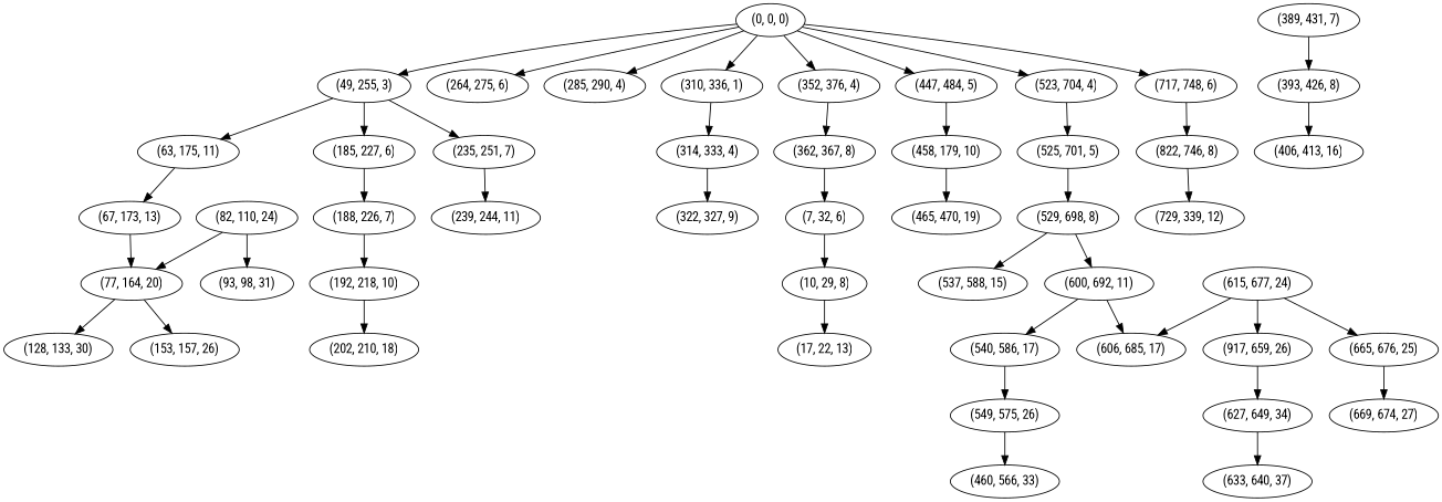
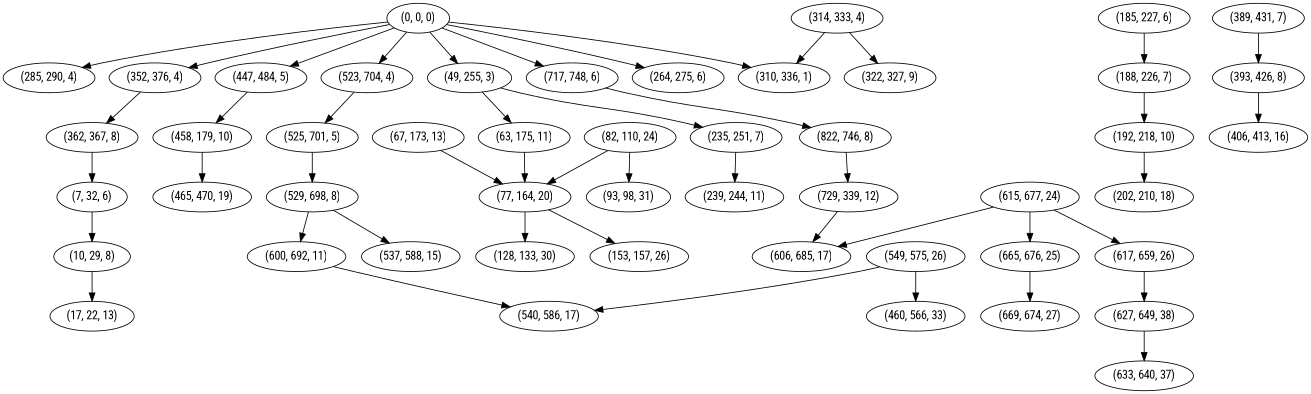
  digraph {
    fontname="Roboto Condensed"
    node [fontname="Roboto Condensed"]
    edge [fontname="Roboto Condensed"]
    "(0, 0, 0)"
    "(49, 255, 3)"
    "(264, 275, 6)"
    "(285, 290, 4)"
    "(310, 336, 1)"
    "(352, 376, 4)"
    "(447, 484, 5)"
    "(523, 704, 4)"
    "(717, 748, 6)"
    "(7, 32, 6)"
    "(10, 29, 8)"
    "(63, 175, 11)"
    "(185, 227, 6)"
    "(235, 251, 7)"
    "(314, 333, 4)"
    "(362, 367, 8)"
    n17 [label="(458, 179, 10)"]
    "(525, 701, 5)"
    n19 [label="(822, 746, 8)"]
    "(17, 22, 13)"
    "(67, 173, 13)"
    "(188, 226, 7)"
    "(239, 244, 11)"
    "(77, 164, 20)"
    "(128, 133, 30)"
    "(153, 157, 26)"
    "(82, 110, 24)"
    "(93, 98, 31)"
    "(192, 218, 10)"
    "(202, 210, 18)"
    "(322, 327, 9)"
    "(389, 431, 7)"
    "(393, 426, 8)"
    "(406, 413, 16)"
    n35 [label="(465, 470, 19)"]
    "(529, 698, 8)"
    "(537, 588, 15)"
    "(600, 692, 11)"
    "(540, 586, 17)"
    "(606, 685, 17)"
    "(549, 575, 26)"
    n42 [label="(460, 566, 33)"]
    "(615, 677, 24)"
-   "(617, 659, 26)" [label="(917, 659, 26)"]
+   "(617, 659, 26)"
    "(665, 676, 25)"
-   "(627, 649, 34)"
+   "(627, 649, 34)" [label="(627, 649, 38)"]
    "(669, 674, 27)"
    "(633, 640, 37)"
    n49 [label="(729, 339, 12)"]
    "(0, 0, 0)" -> "(49, 255, 3)"
    "(0, 0, 0)" -> "(264, 275, 6)"
    "(0, 0, 0)" -> "(285, 290, 4)"
    "(0, 0, 0)" -> "(310, 336, 1)"
    "(0, 0, 0)" -> "(352, 376, 4)"
    "(0, 0, 0)" -> "(447, 484, 5)"
    "(0, 0, 0)" -> "(523, 704, 4)"
    "(0, 0, 0)" -> "(717, 748, 6)"
    "(49, 255, 3)" -> "(63, 175, 11)"
-   "(49, 255, 3)" -> "(185, 227, 6)"
    "(49, 255, 3)" -> "(235, 251, 7)"
-   "(310, 336, 1)" -> "(314, 333, 4)"
+   "(314, 333, 4)" -> "(310, 336, 1)"
    "(352, 376, 4)" -> "(362, 367, 8)"
    "(447, 484, 5)" -> n17
    "(523, 704, 4)" -> "(525, 701, 5)"
    "(717, 748, 6)" -> n19
    "(7, 32, 6)" -> "(10, 29, 8)"
    "(10, 29, 8)" -> "(17, 22, 13)"
-   "(63, 175, 11)" -> "(67, 173, 13)"
+   "(63, 175, 11)" -> "(77, 164, 20)"
    "(185, 227, 6)" -> "(188, 226, 7)"
    "(235, 251, 7)" -> "(239, 244, 11)"
    "(314, 333, 4)" -> "(322, 327, 9)"
    "(362, 367, 8)" -> "(7, 32, 6)"
    n17 -> n35
    "(525, 701, 5)" -> "(529, 698, 8)"
    n19 -> n49
    "(67, 173, 13)" -> "(77, 164, 20)"
    "(188, 226, 7)" -> "(192, 218, 10)"
    "(77, 164, 20)" -> "(128, 133, 30)"
    "(77, 164, 20)" -> "(153, 157, 26)"
    "(82, 110, 24)" -> "(77, 164, 20)"
    "(82, 110, 24)" -> "(93, 98, 31)"
    "(192, 218, 10)" -> "(202, 210, 18)"
    "(389, 431, 7)" -> "(393, 426, 8)"
    "(393, 426, 8)" -> "(406, 413, 16)"
    "(529, 698, 8)" -> "(537, 588, 15)"
    "(529, 698, 8)" -> "(600, 692, 11)"
    "(600, 692, 11)" -> "(540, 586, 17)"
-   "(600, 692, 11)" -> "(606, 685, 17)"
-   "(540, 586, 17)" -> "(549, 575, 26)"
+   n49 -> "(606, 685, 17)"
+   "(549, 575, 26)" -> "(540, 586, 17)"
    "(549, 575, 26)" -> n42
    "(615, 677, 24)" -> "(606, 685, 17)"
    "(615, 677, 24)" -> "(617, 659, 26)"
    "(615, 677, 24)" -> "(665, 676, 25)"
    "(617, 659, 26)" -> "(627, 649, 34)"
    "(665, 676, 25)" -> "(669, 674, 27)"
    "(627, 649, 34)" -> "(633, 640, 37)"
  }
